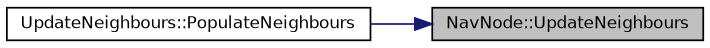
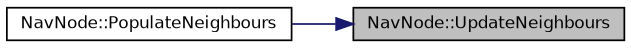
  digraph {
    rankdir=RL
    node [color=black fontname=Helvetica fontsize=10 shape=record style=filled]
    n1 [fillcolor=grey75 fontcolor=black height=0.2 label="NavNode::UpdateNeighbours" width=0.4]
-   n2 [fillcolor=white height=0.2 label="UpdateNeighbours::PopulateNeighbours" width=0.4]
+   n2 [fillcolor=white height=0.2 label="NavNode::PopulateNeighbours" width=0.4]
    n1 -> n2 [color=midnightblue dir=back fontname=Helvetica fontsize=10 labelfontname=Helvetica labelfontsize=10 style=solid]
  }
